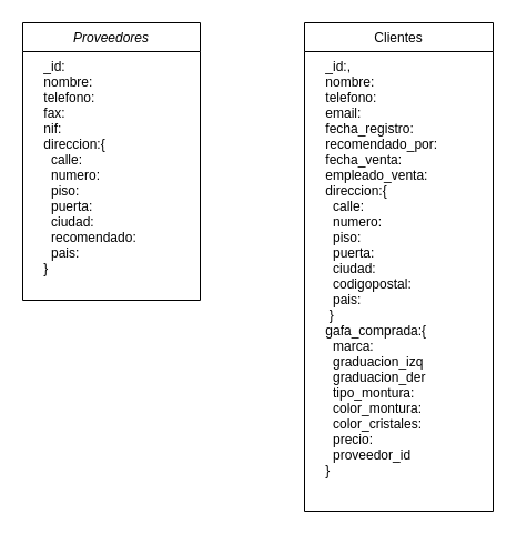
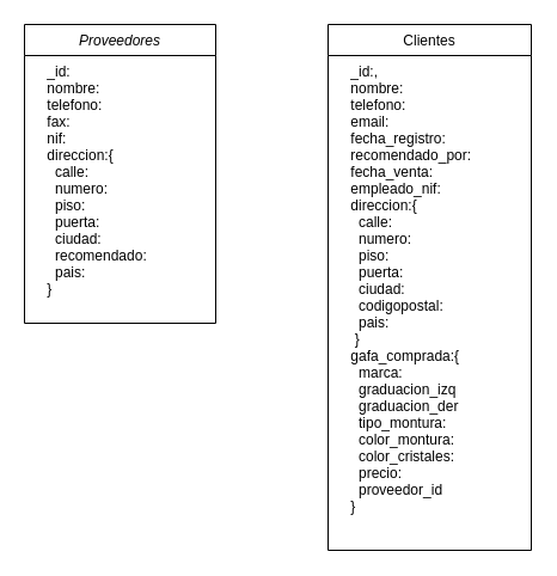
  <mxCell id="0" />
  <mxCell id="1" parent="0" />
  <mxCell id="2" value="Proveedores" style="swimlane;fontStyle=2;align=center;verticalAlign=top;childLayout=stackLayout;horizontal=1;startSize=26;horizontalStack=0;resizeParent=1;resizeLast=0;collapsible=1;marginBottom=0;rounded=0;shadow=0;strokeWidth=1;" parent="1" vertex="1"><mxGeometry x="20" y="20" width="160" height="250" as="geometry"><mxRectangle x="230" y="140" width="160" height="26" as="alternateBounds" /></mxGeometry></mxCell>
  <mxCell id="3" value="    _id:    &#10;    nombre: &#10;    telefono: &#10;    fax:&#10;    nif: &#10;    direccion:{&#10;      calle: &#10;      numero: &#10;      piso:&#10;      puerta:&#10;      ciudad: &#10;      recomendado: &#10;      pais: &#10;    }&#10;    &#10;&#10;" style="text;align=left;verticalAlign=top;spacingLeft=4;spacingRight=4;overflow=hidden;rotatable=0;points=[[0,0.5],[1,0.5]];portConstraint=eastwest;" parent="2" vertex="1"><mxGeometry y="26" width="160" height="214" as="geometry" /></mxCell>
  <mxCell id="4" value="Clientes" style="swimlane;fontStyle=0;align=center;verticalAlign=top;childLayout=stackLayout;horizontal=1;startSize=26;horizontalStack=0;resizeParent=1;resizeLast=0;collapsible=1;marginBottom=0;rounded=0;shadow=0;strokeWidth=1;" parent="1" vertex="1"><mxGeometry x="274" y="20" width="170" height="440" as="geometry"><mxRectangle x="130" y="380" width="160" height="26" as="alternateBounds" /></mxGeometry></mxCell>
- <mxCell id="5" value="    _id:,&#10;    nombre: &#10;    telefono: &#10;    email: &#10;    fecha_registro: &#10;    recomendado_por: &#10;    fecha_venta: &#10;    empleado_venta: &#10;    direccion:{&#10;      calle: &#10;      numero:&#10;      piso: &#10;      puerta: &#10;      ciudad: &#10;      codigopostal: &#10;      pais:&#10;     }&#10;    gafa_comprada:{&#10;      marca: &#10;      graduacion_izq&#10;      graduacion_der&#10;      tipo_montura: &#10;      color_montura:&#10;      color_cristales:&#10;      precio:&#10;      proveedor_id&#10;    }&#10;" style="text;align=left;verticalAlign=top;spacingLeft=4;spacingRight=4;overflow=hidden;rotatable=0;points=[[0,0.5],[1,0.5]];portConstraint=eastwest;" parent="4" vertex="1"><mxGeometry y="26" width="170" height="414" as="geometry" /></mxCell>
+ <mxCell id="5" value="    _id:,&#10;    nombre: &#10;    telefono: &#10;    email: &#10;    fecha_registro: &#10;    recomendado_por: &#10;    fecha_venta: &#10;    empleado_nif: &#10;    direccion:{&#10;      calle: &#10;      numero:&#10;      piso: &#10;      puerta: &#10;      ciudad: &#10;      codigopostal: &#10;      pais:&#10;     }&#10;    gafa_comprada:{&#10;      marca: &#10;      graduacion_izq&#10;      graduacion_der&#10;      tipo_montura: &#10;      color_montura:&#10;      color_cristales:&#10;      precio:&#10;      proveedor_id&#10;    }&#10;" style="text;align=left;verticalAlign=top;spacingLeft=4;spacingRight=4;overflow=hidden;rotatable=0;points=[[0,0.5],[1,0.5]];portConstraint=eastwest;" parent="4" vertex="1"><mxGeometry y="26" width="170" height="414" as="geometry" /></mxCell>
